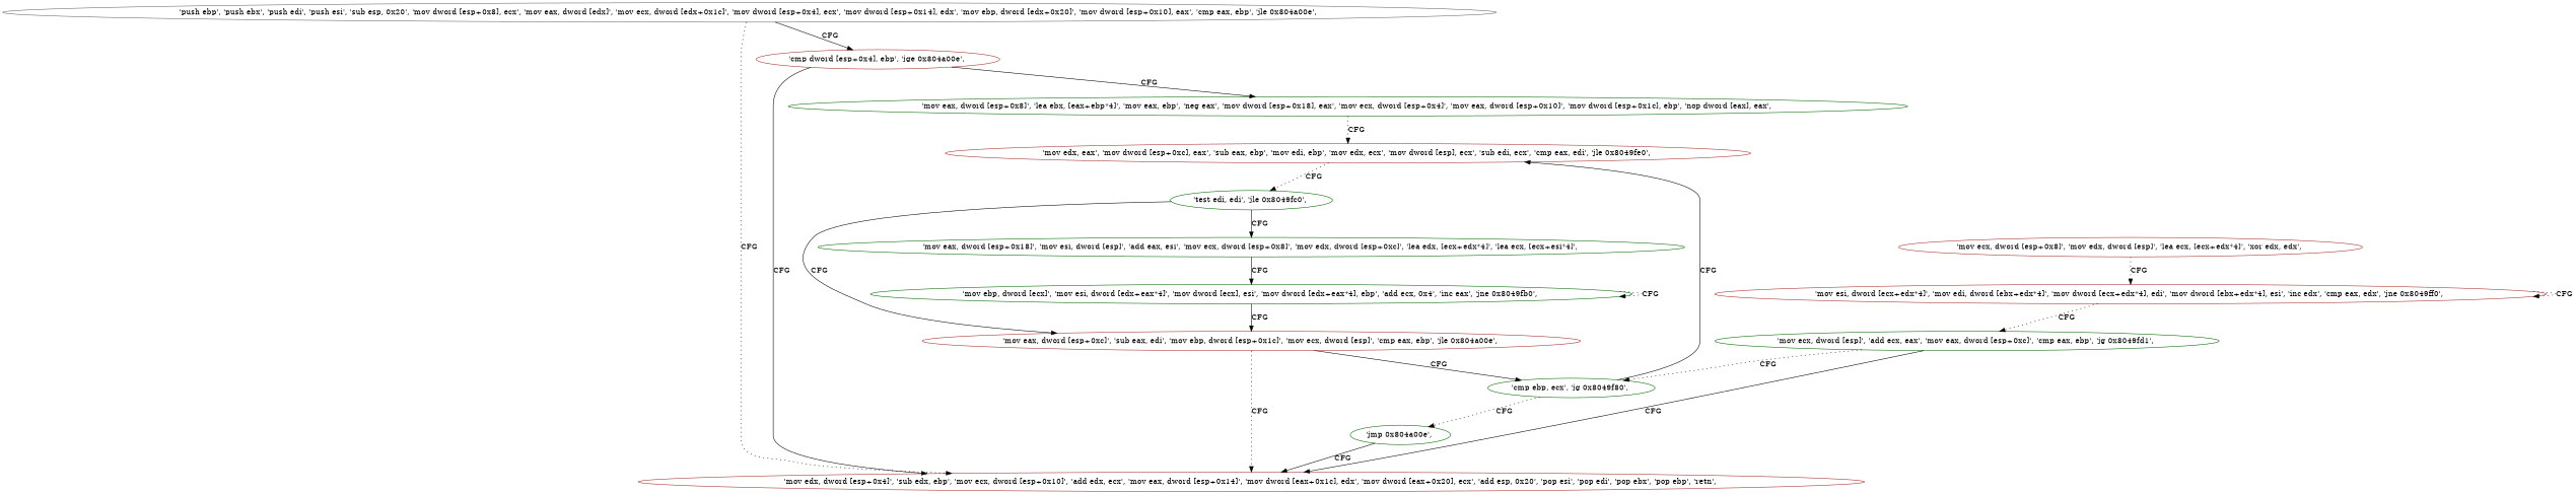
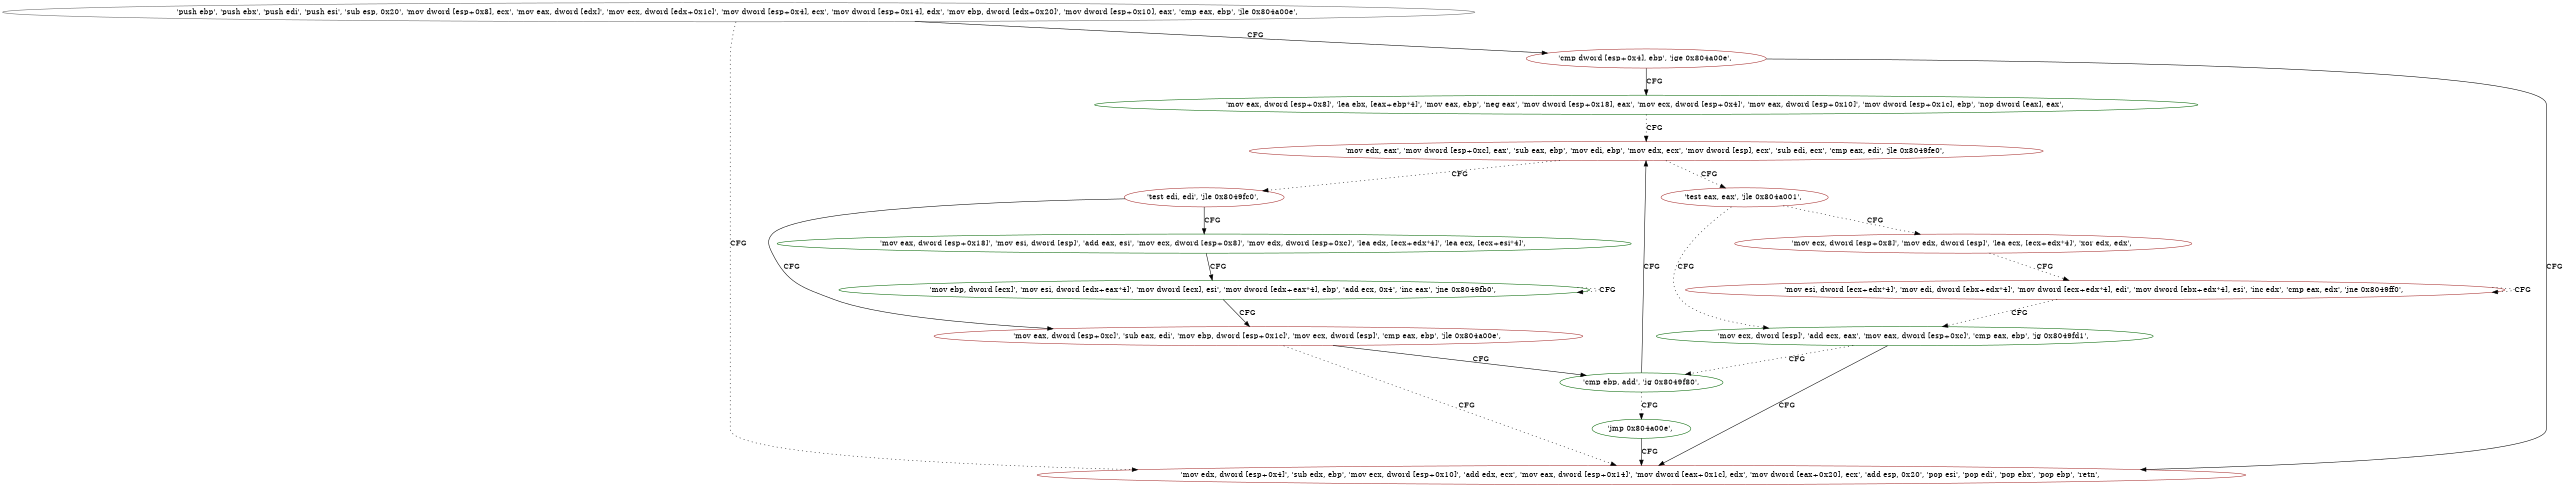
  digraph {
    node [color=brown]
    edge [style=dotted]
    n1 [color=gray40 label="'push ebp', 'push ebx', 'push edi', 'push esi', 'sub esp, 0x20', 'mov dword [esp+0x8], ecx', 'mov eax, dword [edx]', 'mov ecx, dword [edx+0x1c]', 'mov dword [esp+0x4], ecx', 'mov dword [esp+0x14], edx', 'mov ebp, dword [edx+0x20]', 'mov dword [esp+0x10], eax', 'cmp eax, ebp', 'jle 0x804a00e', "]
    n2 [label="'mov edx, dword [esp+0x4]', 'sub edx, ebp', 'mov ecx, dword [esp+0x10]', 'add edx, ecx', 'mov eax, dword [esp+0x14]', 'mov dword [eax+0x1c], edx', 'mov dword [eax+0x20], ecx', 'add esp, 0x20', 'pop esi', 'pop edi', 'pop ebx', 'pop ebp', 'retn', "]
    n3 [label="'cmp dword [esp+0x4], ebp', 'jge 0x804a00e', "]
    n4 [color=darkgreen label="'mov eax, dword [esp+0x8]', 'lea ebx, [eax+ebp*4]', 'mov eax, ebp', 'neg eax', 'mov dword [esp+0x18], eax', 'mov ecx, dword [esp+0x4]', 'mov eax, dword [esp+0x10]', 'mov dword [esp+0x1c], ebp', 'nop dword [eax], eax', "]
    n5 [label="'mov edx, eax', 'mov dword [esp+0xc], eax', 'sub eax, ebp', 'mov edi, ebp', 'mov edx, ecx', 'mov dword [esp], ecx', 'sub edi, ecx', 'cmp eax, edi', 'jle 0x8049fe0', "]
-   n7 [color=darkgreen label="'test edi, edi', 'jle 0x8049fc0', "]
+   n6 [label="'test eax, eax', 'jle 0x804a001', "]
+   n7 [label="'test edi, edi', 'jle 0x8049fc0', "]
    n8 [color=darkgreen label="'mov ecx, dword [esp]', 'add ecx, eax', 'mov eax, dword [esp+0xc]', 'cmp eax, ebp', 'jg 0x8049fd1', "]
    n9 [label="'mov ecx, dword [esp+0x8]', 'mov edx, dword [esp]', 'lea ecx, [ecx+edx*4]', 'xor edx, edx', "]
    n10 [label="'mov eax, dword [esp+0xc]', 'sub eax, edi', 'mov ebp, dword [esp+0x1c]', 'mov ecx, dword [esp]', 'cmp eax, ebp', 'jle 0x804a00e', "]
    n11 [color=darkgreen label="'mov eax, dword [esp+0x18]', 'mov esi, dword [esp]', 'add eax, esi', 'mov ecx, dword [esp+0x8]', 'mov edx, dword [esp+0xc]', 'lea edx, [ecx+edx*4]', 'lea ecx, [ecx+esi*4]', "]
-   n12 [color=darkgreen label="'cmp ebp, ecx', 'jg 0x8049f80', "]
+   n12 [color=darkgreen label="'cmp ebp, add', 'jg 0x8049f80',"]
    n13 [label="'mov esi, dword [ecx+edx*4]', 'mov edi, dword [ebx+edx*4]', 'mov dword [ecx+edx*4], edi', 'mov dword [ebx+edx*4], esi', 'inc edx', 'cmp eax, edx', 'jne 0x8049ff0', "]
    n14 [color=darkgreen label="'jmp 0x804a00e', "]
    n15 [color=darkgreen label="'mov ebp, dword [ecx]', 'mov esi, dword [edx+eax*4]', 'mov dword [ecx], esi', 'mov dword [edx+eax*4], ebp', 'add ecx, 0x4', 'inc eax', 'jne 0x8049fb0', "]
    n1 -> n2 [label=CFG]
    n1 -> n3 [label=CFG style=solid]
    n3 -> n2 [label=CFG style=solid]
    n3 -> n4 [label=CFG style=solid]
    n4 -> n5 [label=CFG]
+   n5 -> n6 [label=CFG]
    n5 -> n7 [label=CFG]
+   n6 -> n8 [label=CFG]
+   n6 -> n9 [label=CFG]
    n7 -> n10 [label=CFG style=solid]
    n7 -> n11 [label=CFG style=solid]
    n8 -> n2 [label=CFG style=solid]
    n8 -> n12 [label=CFG]
    n9 -> n13 [label=CFG]
    n10 -> n2 [label=CFG]
    n10 -> n12 [label=CFG style=solid]
    n11 -> n15 [label=CFG style=solid]
    n12 -> n5 [label=CFG style=solid]
    n12 -> n14 [label=CFG]
    n13 -> n8 [label=CFG]
    n13 -> n13 [label=CFG]
    n14 -> n2 [label=CFG style=solid]
    n15 -> n10 [label=CFG style=solid]
    n15 -> n15 [label=CFG]
  }
